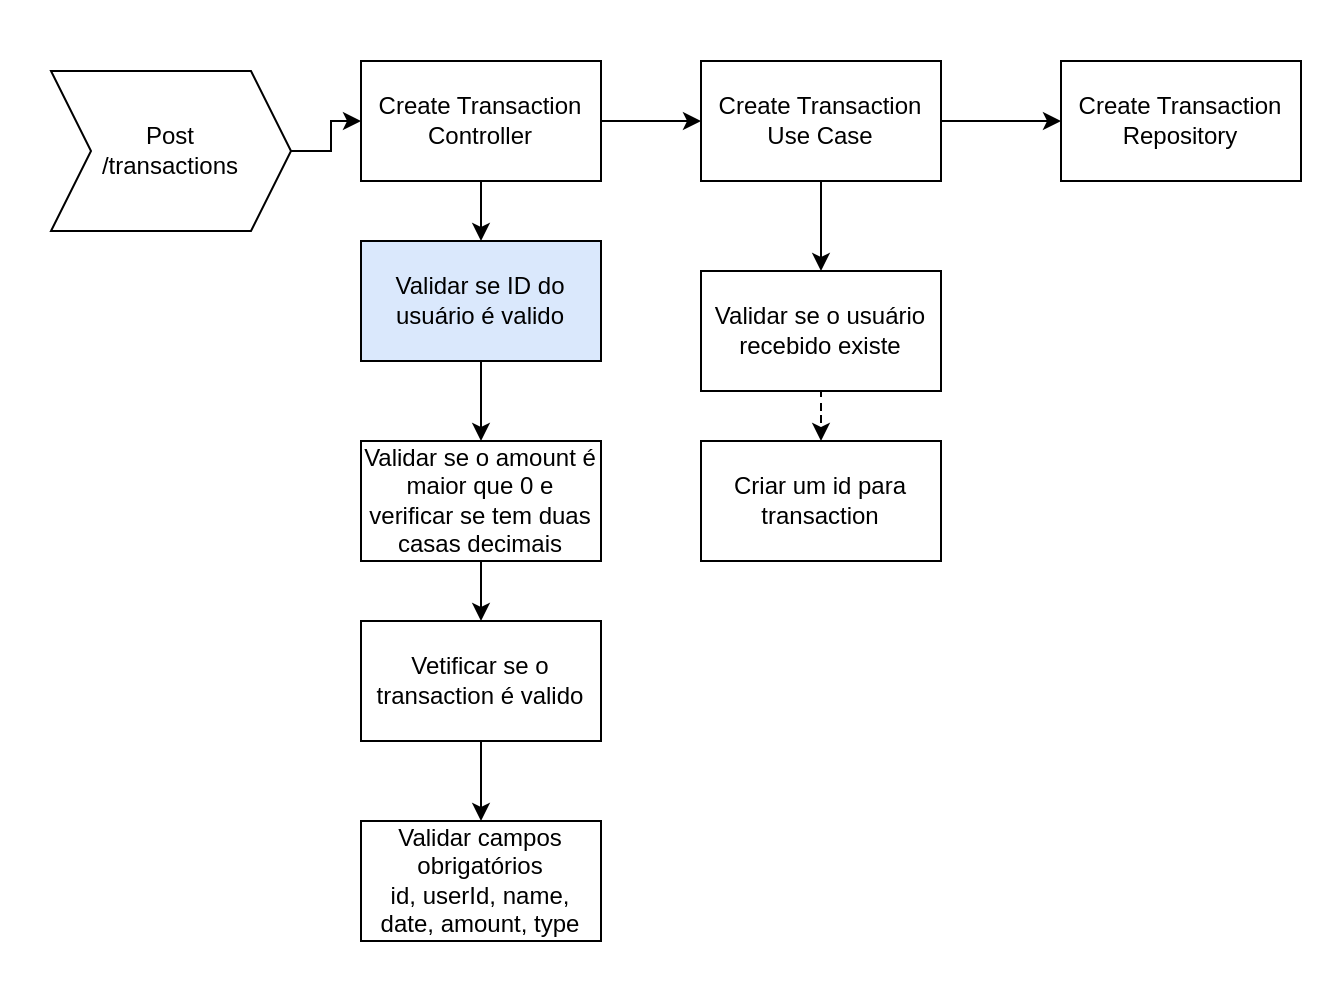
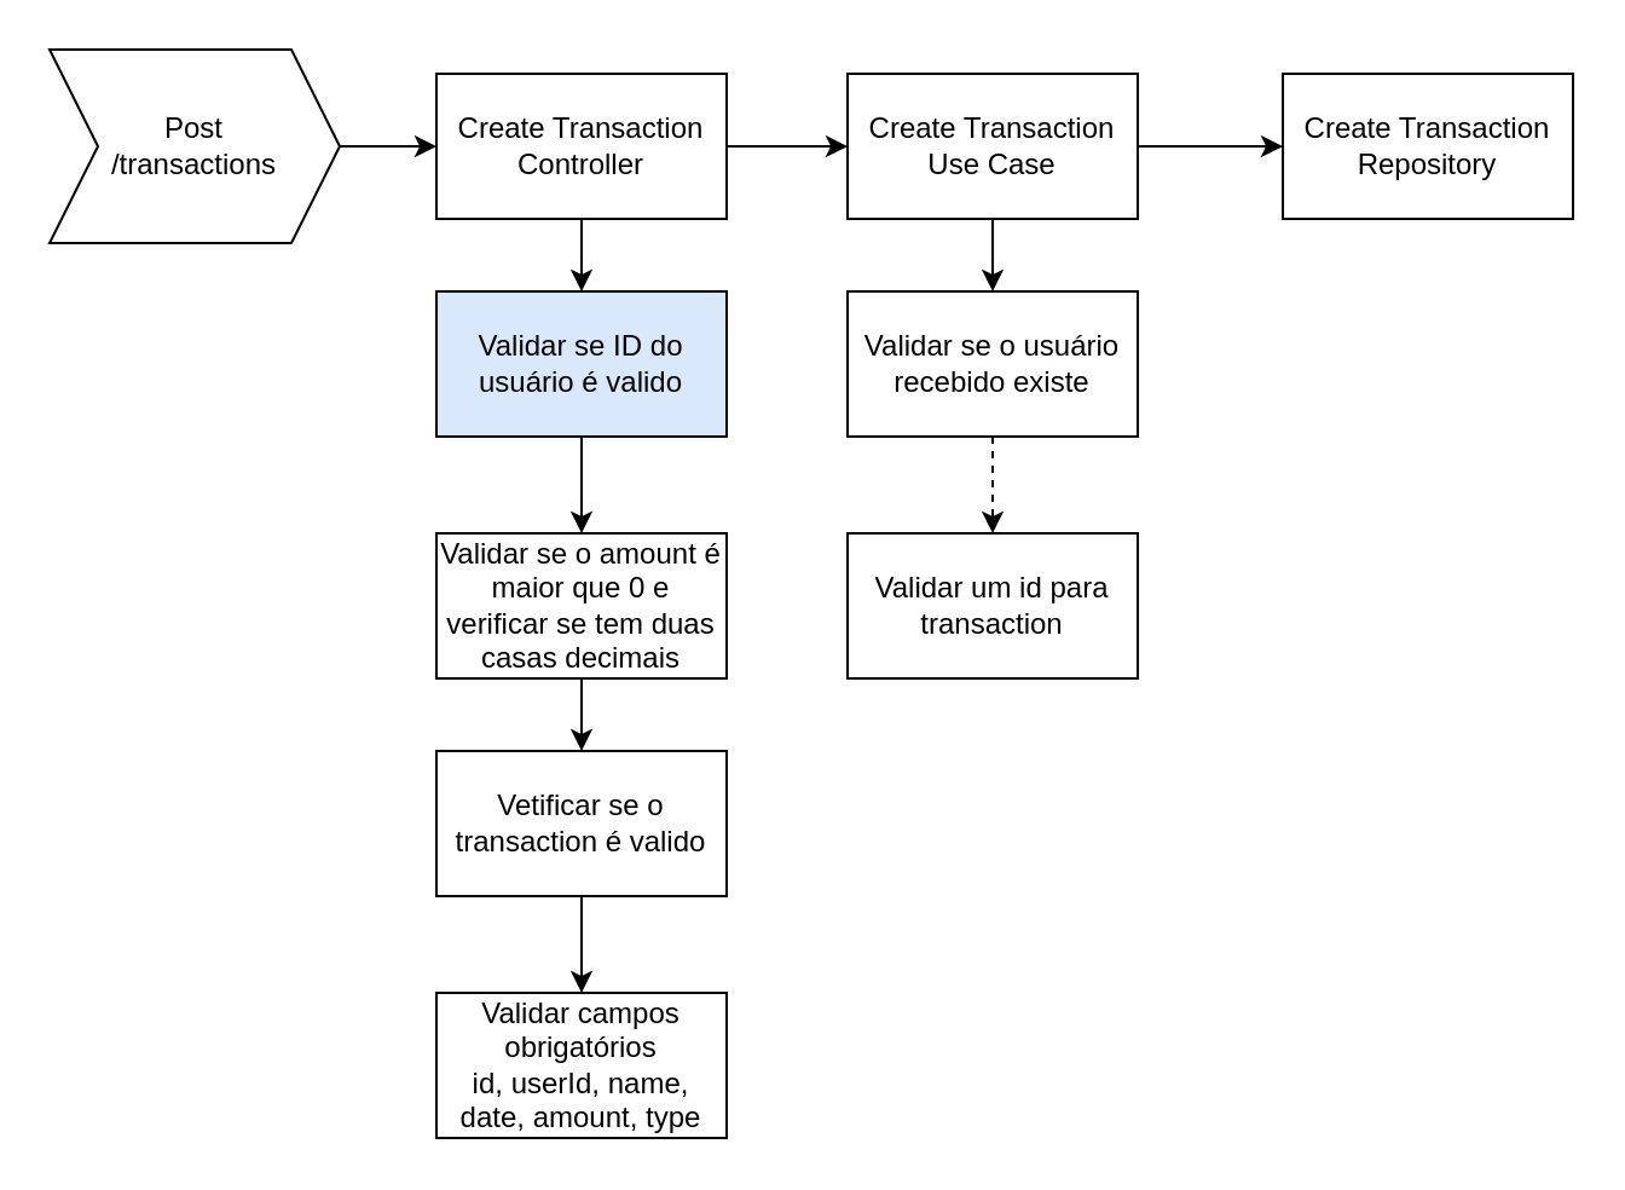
  <mxCell id="0" />
  <mxCell id="1" parent="0" />
  <mxCell id="2" style="edgeStyle=orthogonalEdgeStyle;rounded=0;orthogonalLoop=1;jettySize=auto;html=1;entryX=0;entryY=0.5;entryDx=0;entryDy=0;" parent="1" source="3" target="6" edge="1"><mxGeometry relative="1" as="geometry" /></mxCell>
- <mxCell id="3" value="Post&lt;div&gt;/transactions&lt;/div&gt;" style="shape=step;perimeter=stepPerimeter;whiteSpace=wrap;html=1;fixedSize=1;" parent="1" vertex="1"><mxGeometry x="25" y="35" width="120" height="80" as="geometry" /></mxCell>
+ <mxCell id="3" value="Post&lt;div&gt;/transactions&lt;/div&gt;" style="shape=step;perimeter=stepPerimeter;whiteSpace=wrap;html=1;fixedSize=1;" parent="1" vertex="1"><mxGeometry x="20" y="20" width="120" height="80" as="geometry" /></mxCell>
  <mxCell id="4" style="edgeStyle=orthogonalEdgeStyle;rounded=0;orthogonalLoop=1;jettySize=auto;html=1;entryX=0;entryY=0.5;entryDx=0;entryDy=0;" parent="1" source="6" target="9" edge="1"><mxGeometry relative="1" as="geometry" /></mxCell>
  <mxCell id="5" style="edgeStyle=orthogonalEdgeStyle;rounded=0;orthogonalLoop=1;jettySize=auto;html=1;entryX=0.5;entryY=0;entryDx=0;entryDy=0;" parent="1" source="6" target="12" edge="1"><mxGeometry relative="1" as="geometry" /></mxCell>
  <mxCell id="6" value="Create Transaction Controller" style="rounded=0;whiteSpace=wrap;html=1;" parent="1" vertex="1"><mxGeometry x="180" y="30" width="120" height="60" as="geometry" /></mxCell>
  <mxCell id="7" style="edgeStyle=orthogonalEdgeStyle;rounded=0;orthogonalLoop=1;jettySize=auto;html=1;entryX=0;entryY=0.5;entryDx=0;entryDy=0;" parent="1" source="9" target="10" edge="1"><mxGeometry relative="1" as="geometry" /></mxCell>
  <mxCell id="8" style="edgeStyle=orthogonalEdgeStyle;rounded=0;orthogonalLoop=1;jettySize=auto;html=1;entryX=0.5;entryY=0;entryDx=0;entryDy=0;" parent="1" source="9" target="18" edge="1"><mxGeometry relative="1" as="geometry" /></mxCell>
  <mxCell id="9" value="Create Transaction Use Case" style="rounded=0;whiteSpace=wrap;html=1;" parent="1" vertex="1"><mxGeometry x="350" y="30" width="120" height="60" as="geometry" /></mxCell>
  <mxCell id="10" value="Create Transaction Repository" style="rounded=0;whiteSpace=wrap;html=1;" parent="1" vertex="1"><mxGeometry x="530" y="30" width="120" height="60" as="geometry" /></mxCell>
  <mxCell id="11" style="edgeStyle=orthogonalEdgeStyle;rounded=0;orthogonalLoop=1;jettySize=auto;html=1;entryX=0.5;entryY=0;entryDx=0;entryDy=0;" parent="1" source="12" target="14" edge="1"><mxGeometry relative="1" as="geometry" /></mxCell>
  <mxCell id="12" value="Validar se ID do usuário é valido" style="rounded=0;whiteSpace=wrap;html=1;fillColor=#dae8fc;" parent="1" vertex="1"><mxGeometry x="180" y="120" width="120" height="60" as="geometry" /></mxCell>
  <mxCell id="13" style="edgeStyle=orthogonalEdgeStyle;rounded=0;orthogonalLoop=1;jettySize=auto;html=1;entryX=0.5;entryY=0;entryDx=0;entryDy=0;" parent="1" source="14" target="16" edge="1"><mxGeometry relative="1" as="geometry" /></mxCell>
  <mxCell id="14" value="Validar se o amount é maior que 0 e verificar se tem duas casas decimais" style="rounded=0;whiteSpace=wrap;html=1;" parent="1" vertex="1"><mxGeometry x="180" y="220" width="120" height="60" as="geometry" /></mxCell>
  <mxCell id="15" style="edgeStyle=orthogonalEdgeStyle;rounded=0;orthogonalLoop=1;jettySize=auto;html=1;entryX=0.5;entryY=0;entryDx=0;entryDy=0;" parent="1" source="16" target="20" edge="1"><mxGeometry relative="1" as="geometry" /></mxCell>
  <mxCell id="16" value="Vetificar se o transaction é valido" style="rounded=0;whiteSpace=wrap;html=1;" parent="1" vertex="1"><mxGeometry x="180" y="310" width="120" height="60" as="geometry" /></mxCell>
  <mxCell id="17" style="edgeStyle=orthogonalEdgeStyle;rounded=0;orthogonalLoop=1;jettySize=auto;html=1;dashed=1;" parent="1" source="18" target="19" edge="1"><mxGeometry relative="1" as="geometry" /></mxCell>
- <mxCell id="18" value="Validar se o usuário recebido existe" style="rounded=0;whiteSpace=wrap;html=1;" parent="1" vertex="1"><mxGeometry x="350" y="135" width="120" height="60" as="geometry" /></mxCell>
- <mxCell id="19" value="Criar um id para transaction" style="rounded=0;whiteSpace=wrap;html=1;" parent="1" vertex="1"><mxGeometry x="350" y="220" width="120" height="60" as="geometry" /></mxCell>
+ <mxCell id="18" value="Validar se o usuário recebido existe" style="rounded=0;whiteSpace=wrap;html=1;" parent="1" vertex="1"><mxGeometry x="350" y="120" width="120" height="60" as="geometry" /></mxCell>
+ <mxCell id="19" value="Validar um id para transaction" style="rounded=0;whiteSpace=wrap;html=1;" parent="1" vertex="1"><mxGeometry x="350" y="220" width="120" height="60" as="geometry" /></mxCell>
  <mxCell id="20" value="Validar campos obrigatórios&lt;div&gt;id,&amp;nbsp;&lt;span style=&quot;background-color: initial;&quot;&gt;userId,&amp;nbsp;&lt;/span&gt;&lt;span style=&quot;background-color: initial;&quot;&gt;name, date, amount, type&lt;/span&gt;&lt;/div&gt;" style="rounded=0;whiteSpace=wrap;html=1;" parent="1" vertex="1"><mxGeometry x="180" y="410" width="120" height="60" as="geometry" /></mxCell>
